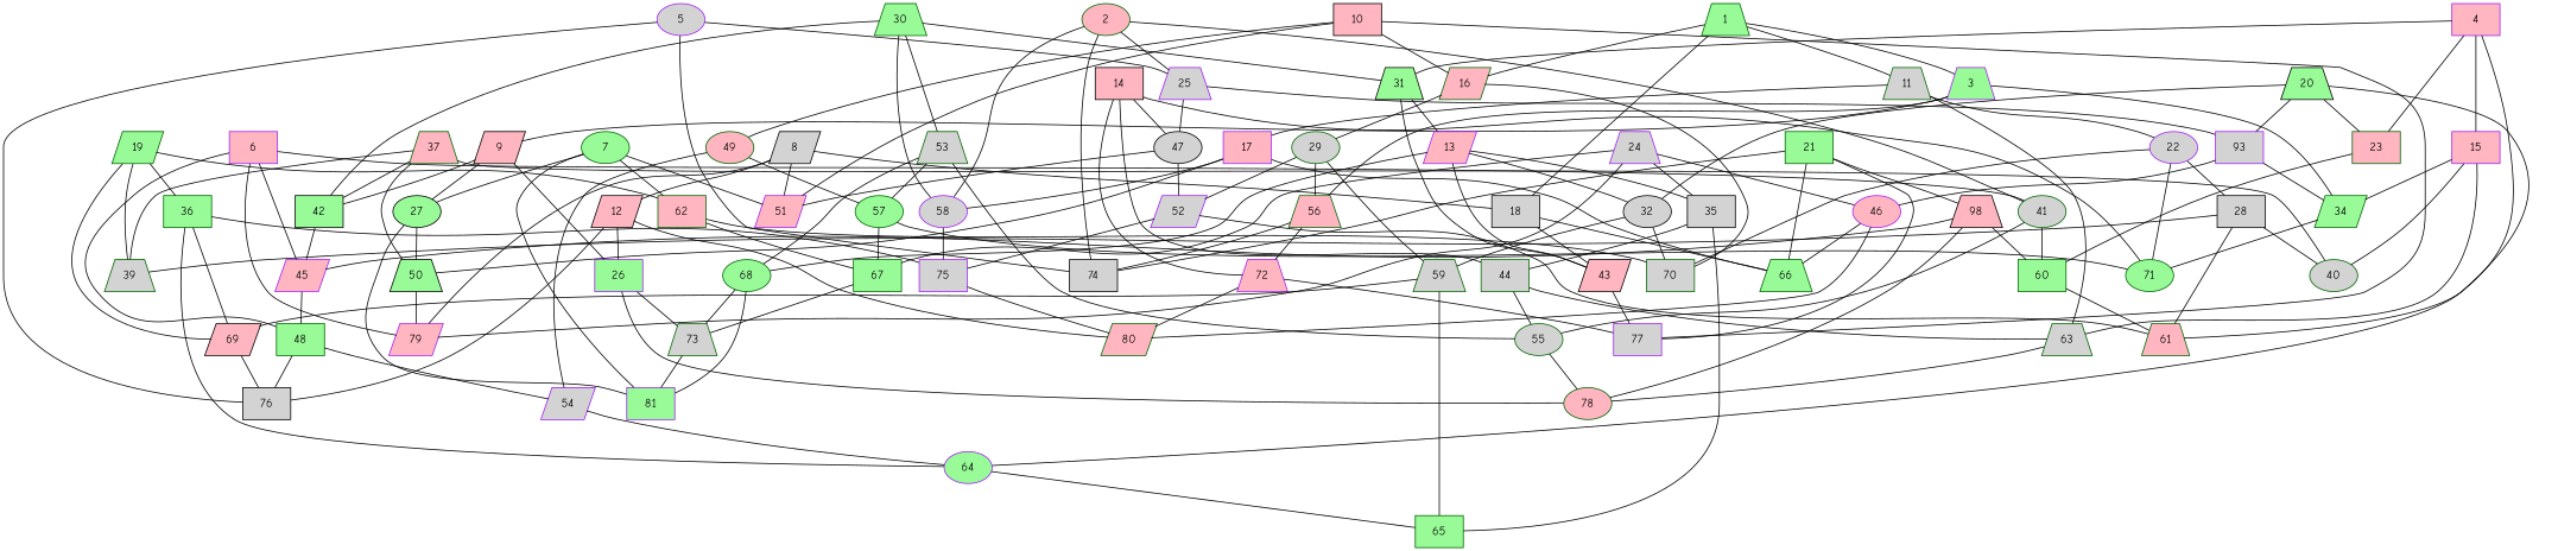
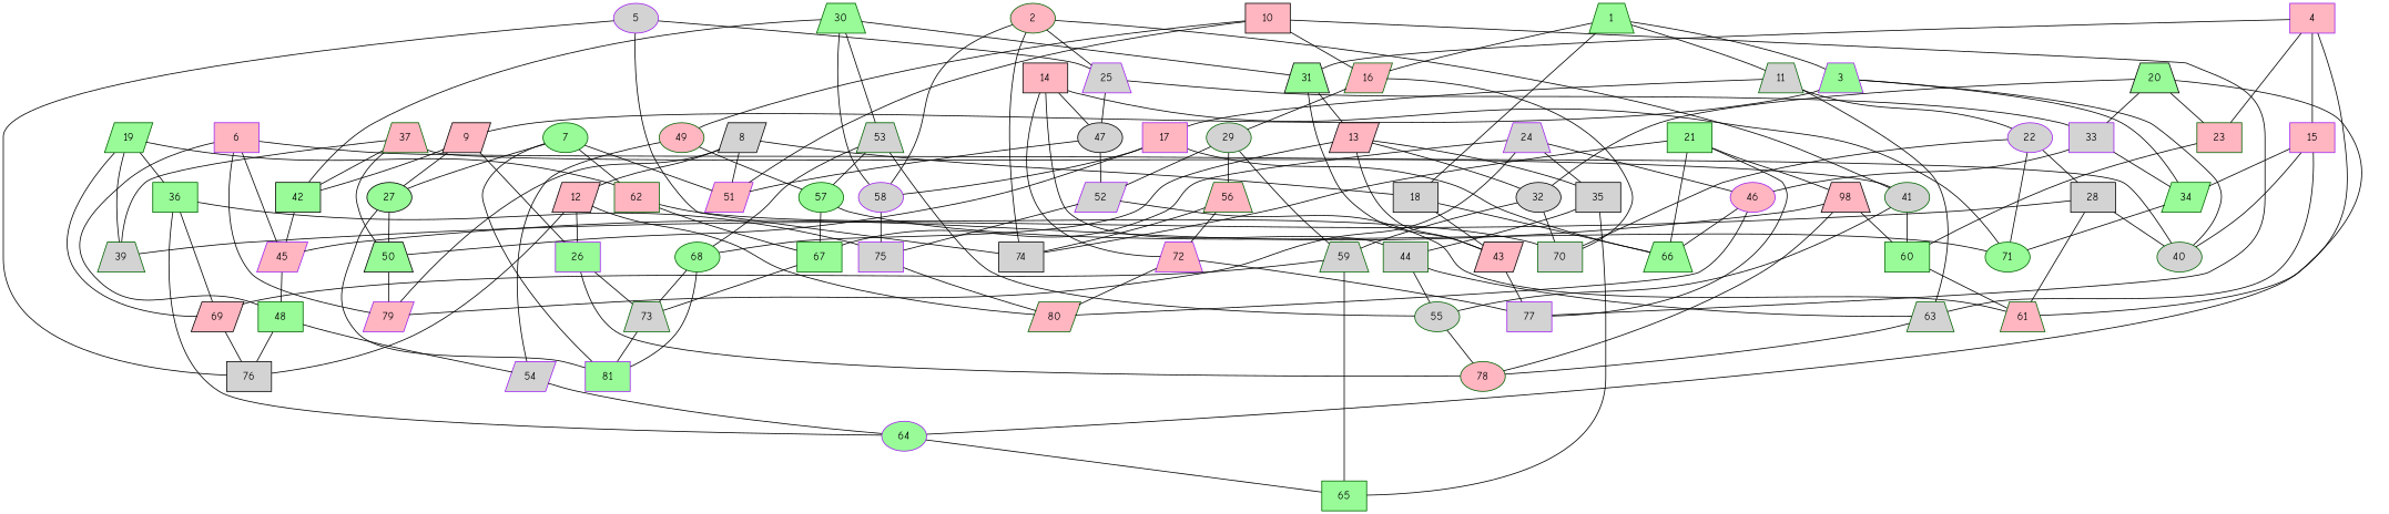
  graph {
    fontname="Comic Neue"
    node [color=darkgreen fillcolor=lightgrey fontname="Comic Neue" shape=box style=filled]
    edge [fontname="Comic Neue"]
    1 [fillcolor=palegreen shape=trapezium]
    3 [color=purple fillcolor=palegreen shape=trapezium]
    11 [shape=trapezium]
    16 [fillcolor=lightpink shape=parallelogram]
    18 [color=black]
    9 [color=black fillcolor=lightpink shape=parallelogram]
    34 [fillcolor=palegreen shape=parallelogram]
    56 [fillcolor=lightpink shape=trapezium]
    17 [color=purple fillcolor=lightpink]
    22 [color=purple shape=ellipse]
    63 [shape=trapezium]
    29 [shape=ellipse]
    70
    43 [color=black fillcolor=lightpink shape=parallelogram]
    66 [fillcolor=palegreen shape=trapezium]
    2 [fillcolor=lightpink shape=ellipse]
    25 [color=purple shape=trapezium]
    41 [shape=ellipse]
    58 [color=purple shape=ellipse]
    74 [color=black]
    47 [color=black shape=ellipse]
-   33 [color=purple label=93]
+   33 [color=purple]
    60 [fillcolor=palegreen]
    55 [shape=ellipse]
    75 [color=purple]
    27 [color=black fillcolor=palegreen shape=ellipse]
    26 [color=purple fillcolor=palegreen]
    42 [color=black fillcolor=palegreen]
    71 [fillcolor=palegreen shape=ellipse]
    72 [color=purple fillcolor=lightpink shape=trapezium]
    4 [color=purple fillcolor=lightpink]
    15 [color=purple fillcolor=lightpink]
    23 [fillcolor=lightpink]
    31 [color=black fillcolor=palegreen shape=trapezium]
    61 [fillcolor=lightpink shape=trapezium]
    40 [shape=ellipse]
-   13 [color=purple fillcolor=lightpink shape=parallelogram]
+   13 [color=black fillcolor=lightpink shape=parallelogram]
    5 [color=purple shape=ellipse]
    76 [color=black]
    39 [shape=trapezium]
    6 [color=purple fillcolor=lightpink]
    45 [color=purple fillcolor=lightpink shape=parallelogram]
    48 [fillcolor=palegreen]
    79 [color=purple fillcolor=lightpink shape=parallelogram]
    54 [color=purple shape=parallelogram]
    7 [fillcolor=palegreen shape=ellipse]
    51 [color=purple fillcolor=lightpink shape=parallelogram]
    62 [fillcolor=lightpink]
    81 [color=purple fillcolor=palegreen]
    50 [color=black fillcolor=palegreen shape=trapezium]
    67 [fillcolor=palegreen]
    8 [color=black shape=parallelogram]
    12 [color=black fillcolor=lightpink shape=parallelogram]
    80 [fillcolor=lightpink shape=parallelogram]
    73 [shape=trapezium]
    78 [fillcolor=lightpink shape=ellipse]
    10 [color=black fillcolor=lightpink]
    49 [fillcolor=lightpink shape=ellipse]
    77 [color=purple]
    57 [fillcolor=palegreen shape=ellipse]
    28 [color=black]
    32 [color=black shape=ellipse]
    35 [color=black]
    68 [fillcolor=palegreen shape=ellipse]
    59 [shape=trapezium]
    44
    65 [fillcolor=palegreen]
    14 [color=black fillcolor=lightpink]
    52 [color=purple shape=parallelogram]
    19 [fillcolor=palegreen shape=parallelogram]
    36 [fillcolor=palegreen]
    69 [color=black fillcolor=lightpink shape=parallelogram]
    64 [color=purple fillcolor=palegreen shape=ellipse]
    20 [color=black fillcolor=palegreen shape=trapezium]
    46 [color=purple fillcolor=lightpink shape=ellipse]
    21 [fillcolor=palegreen]
    n77 [color=black fillcolor=lightpink label=98 shape=trapezium]
    24 [color=purple shape=trapezium]
    30 [fillcolor=palegreen shape=trapezium]
    53 [shape=trapezium]
    37 [fillcolor=lightpink shape=trapezium]
    1 -- 3
    1 -- 11
    1 -- 16
    1 -- 18
    3 -- 9
    3 -- 34
-   3 -- 56
+   3 -- 40
    11 -- 17
    11 -- 22
    11 -- 63
    16 -- 29
    16 -- 70
    18 -- 43
    18 -- 66
    9 -- 27
    9 -- 26
    9 -- 42
    34 -- 71
    56 -- 74
    56 -- 72
    17 -- 66
    17 -- 58
    17 -- 50
    22 -- 70
    22 -- 71
    22 -- 28
    63 -- 78
    29 -- 56
    29 -- 59
    29 -- 52
    43 -- 77
    2 -- 25
    2 -- 41
    2 -- 58
    2 -- 74
    25 -- 47
    25 -- 33
    41 -- 60
    41 -- 55
    58 -- 75
    47 -- 51
    47 -- 52
    33 -- 34
    33 -- 46
    60 -- 61
    55 -- 78
    75 -- 80
    27 -- 81
    27 -- 50
    26 -- 73
    26 -- 78
    42 -- 45
    72 -- 80
    72 -- 77
    4 -- 15
    4 -- 23
    4 -- 31
    4 -- 61
    15 -- 34
    15 -- 63
    15 -- 40
    23 -- 60
    31 -- 43
    31 -- 13
    13 -- 43
    13 -- 32
    13 -- 35
    13 -- 68
    5 -- 25
    5 -- 74
    5 -- 76
    6 -- 41
    6 -- 45
    6 -- 48
    6 -- 79
    45 -- 48
    48 -- 76
    48 -- 54
    54 -- 64
    7 -- 27
    7 -- 51
    7 -- 62
    7 -- 81
    62 -- 70
    62 -- 67
    50 -- 79
    67 -- 73
    8 -- 18
    8 -- 79
    8 -- 51
    8 -- 12
    12 -- 26
    12 -- 76
    12 -- 80
    73 -- 81
    10 -- 16
    10 -- 51
    10 -- 49
    10 -- 77
    49 -- 54
    49 -- 57
    57 -- 71
    57 -- 67
    28 -- 61
    28 -- 40
    28 -- 39
    32 -- 70
    32 -- 59
    35 -- 44
    35 -- 65
    68 -- 81
    68 -- 73
    59 -- 65
    59 -- 69
    44 -- 63
    44 -- 55
    14 -- 47
    14 -- 71
    14 -- 72
    14 -- 44
    52 -- 75
    52 -- 61
    19 -- 39
    19 -- 62
    19 -- 36
    19 -- 69
    36 -- 75
    36 -- 69
    36 -- 64
    69 -- 76
    64 -- 65
    20 -- 33
    20 -- 23
    20 -- 32
    20 -- 64
    46 -- 66
    46 -- 80
    21 -- 66
    21 -- 74
    21 -- 77
    21 -- n77
    n77 -- 60
    n77 -- 45
    n77 -- 78
    24 -- 79
    24 -- 67
    24 -- 35
    24 -- 46
    30 -- 58
    30 -- 42
    30 -- 31
    30 -- 53
    53 -- 55
    53 -- 57
    53 -- 68
    37 -- 42
    37 -- 40
    37 -- 39
    37 -- 50
  }
